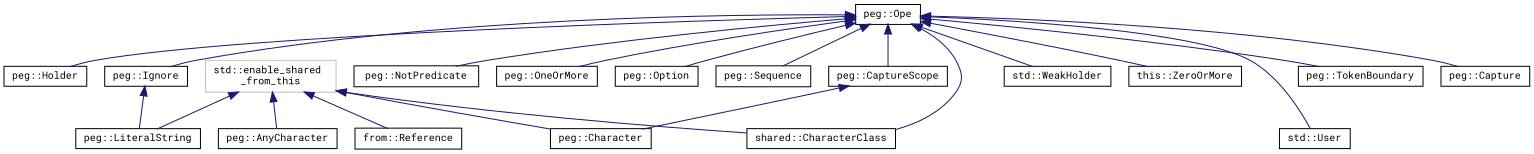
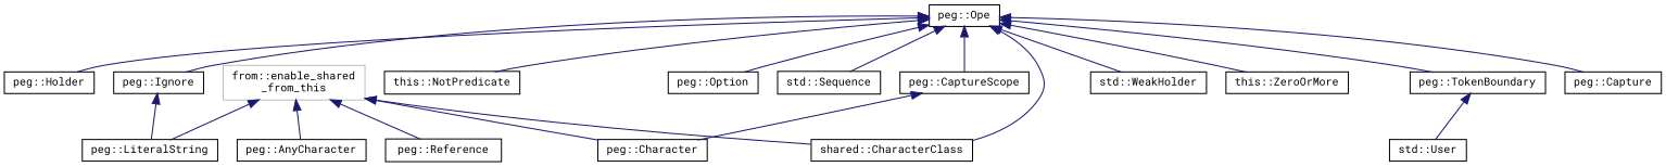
  digraph {
    fontname="Roboto Mono"
    rankdir=TB
    node [color=black fillcolor=white fontname="Roboto Mono" fontsize=10 shape=record style=filled]
    edge [color=midnightblue dir=back fontname="Roboto Mono" fontsize=10 labelfontname=Helvetica labelfontsize=10 style=solid]
-   n1 [color=grey75 height=0.2 label="std::enable_shared\l_from_this" width=0.4]
+   n1 [color=grey75 height=0.2 label="from::enable_shared\l_from_this" width=0.4]
    n2 [height=0.2 label="peg::AnyCharacter" width=0.4]
    n3 [height=0.2 label="peg::Character" width=0.4]
    n4 [height=0.2 label="shared::CharacterClass" width=0.4]
    n5 [height=0.2 label="peg::LiteralString" width=0.4]
-   n6 [height=0.2 label="from::Reference" width=0.4]
+   n6 [height=0.2 label="peg::Reference" width=0.4]
    n7 [height=0.2 label="peg::Ope" width=0.4]
    n8 [height=0.2 label="peg::Capture" width=0.4]
    n9 [height=0.2 label="peg::CaptureScope" width=0.4]
    n10 [height=0.2 label="peg::Holder" width=0.4]
    n11 [height=0.2 label="peg::Ignore" width=0.4]
-   n12 [height=0.2 label="peg::NotPredicate" width=0.4]
-   n13 [height=0.2 label="peg::OneOrMore" width=0.4]
+   n12 [height=0.2 label="this::NotPredicate" width=0.4]
    n14 [height=0.2 label="peg::Option" width=0.4]
-   n15 [height=0.2 label="peg::Sequence" width=0.4]
+   n15 [height=0.2 label="std::Sequence" width=0.4]
    n16 [height=0.2 label="peg::TokenBoundary" width=0.4]
    n17 [height=0.2 label="std::User" width=0.4]
    n18 [height=0.2 label="std::WeakHolder" width=0.4]
    n19 [height=0.2 label="this::ZeroOrMore" width=0.4]
    n1 -> n2
    n1 -> n3
    n1 -> n4
    n1 -> n5
    n1 -> n6
    n7 -> n4
    n7 -> n8
    n7 -> n9
    n7 -> n10
    n7 -> n11
    n7 -> n12
-   n7 -> n13
    n7 -> n14
    n7 -> n15
    n7 -> n16
-   n7 -> n17
+   n16 -> n17
    n7 -> n18
    n7 -> n19
    n9 -> n3
    n11 -> n5
  }
